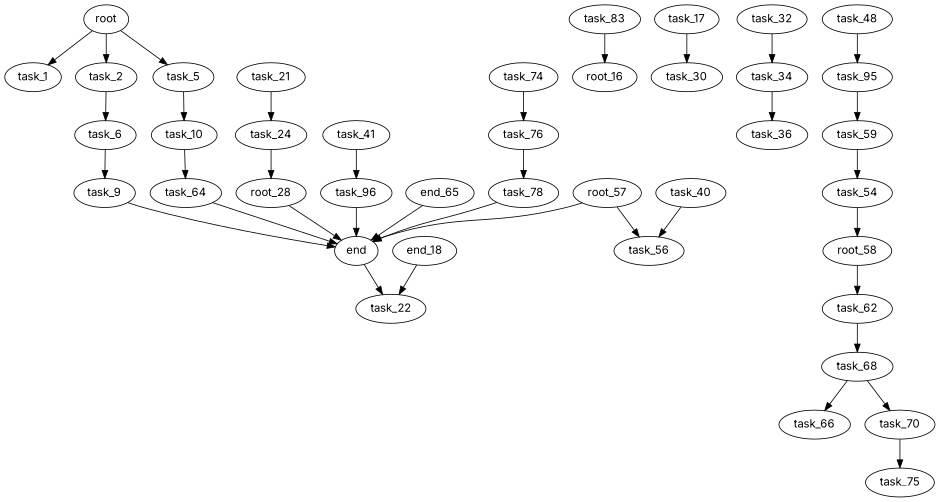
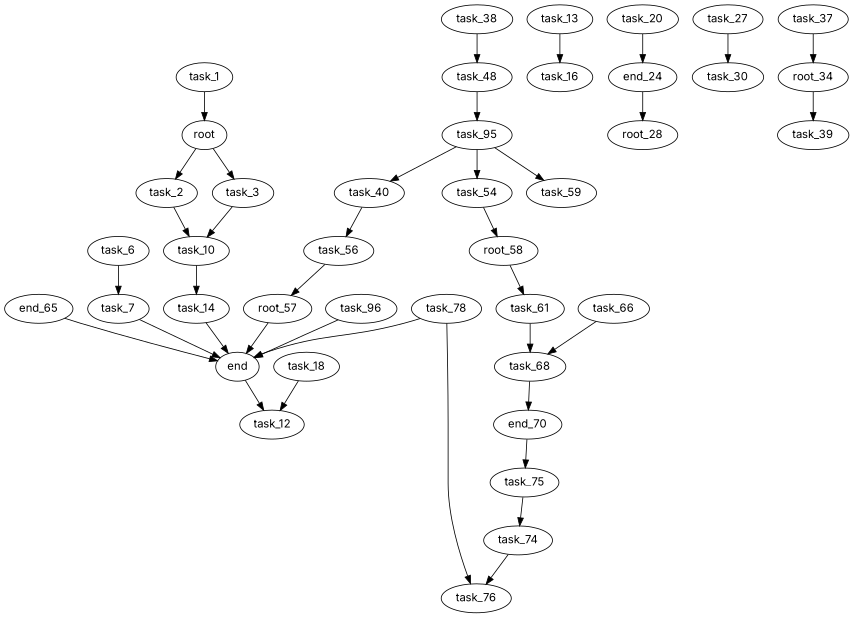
  digraph {
    fontname=Inter
    node [fontname=Inter]
    edge [fontname=Inter]
    root
    task_1
    task_2
-   task_5
+   task_5 [label=task_3]
    task_6
    task_10
-   task_9
-   task_14 [label=task_64]
+   task_9 [label=task_7]
+   task_14
    end
-   task_22
-   task_13 [label=task_83]
-   task_16 [label=root_16]
-   task_18 [label=end_18]
-   task_21
-   task_24
+   task_22 [label=task_12]
+   task_13
+   task_16
+   task_18
+   task_21 [label=task_20]
+   task_24 [label=end_24]
    n16 [label=root_28]
-   task_27 [label=task_17]
+   task_27
    task_30
-   task_32
-   task_34
-   task_36
+   task_32 [label=task_37]
+   task_34 [label=root_34]
+   task_36 [label=task_39]
    n22 [label=task_48]
+   task_38
    n24 [label=task_96]
-   task_41
    n26 [label=task_95]
    n27 [label=task_40]
    n28 [label=task_59]
    n29 [label=task_56]
    task_54
    n31 [label=root_57]
    n32 [label=root_58]
-   task_62
+   task_62 [label=task_61]
    task_68
    n35 [label=end_65]
    task_66
-   task_70
+   task_70 [label=end_70]
    n38 [label=task_75]
    task_74
    task_76
    task_78
-   root -> task_1
+   task_1 -> root
    root -> task_2
    root -> task_5
-   task_2 -> task_6
+   task_2 -> task_10
    task_5 -> task_10
    task_6 -> task_9
    task_10 -> task_14
    task_9 -> end
    task_14 -> end
    end -> task_22
    task_13 -> task_16
    task_18 -> task_22
    task_21 -> task_24
    task_24 -> n16
-   n16 -> end
    task_27 -> task_30
    task_32 -> task_34
    task_34 -> task_36
    n22 -> n26
+   task_38 -> n22
    n24 -> end
-   task_41 -> n24
+   n26 -> n27
    n26 -> n28
    n27 -> n29
-   n28 -> task_54
-   n31 -> n29
+   n26 -> task_54
+   n29 -> n31
    task_54 -> n32
    n31 -> end
    n32 -> task_62
    task_62 -> task_68
    task_68 -> task_70
    n35 -> end
-   task_68 -> task_66
+   task_66 -> task_68
    task_70 -> n38
+   n38 -> task_74
    task_74 -> task_76
-   task_76 -> task_78
+   task_78 -> task_76
    task_78 -> end
  }
